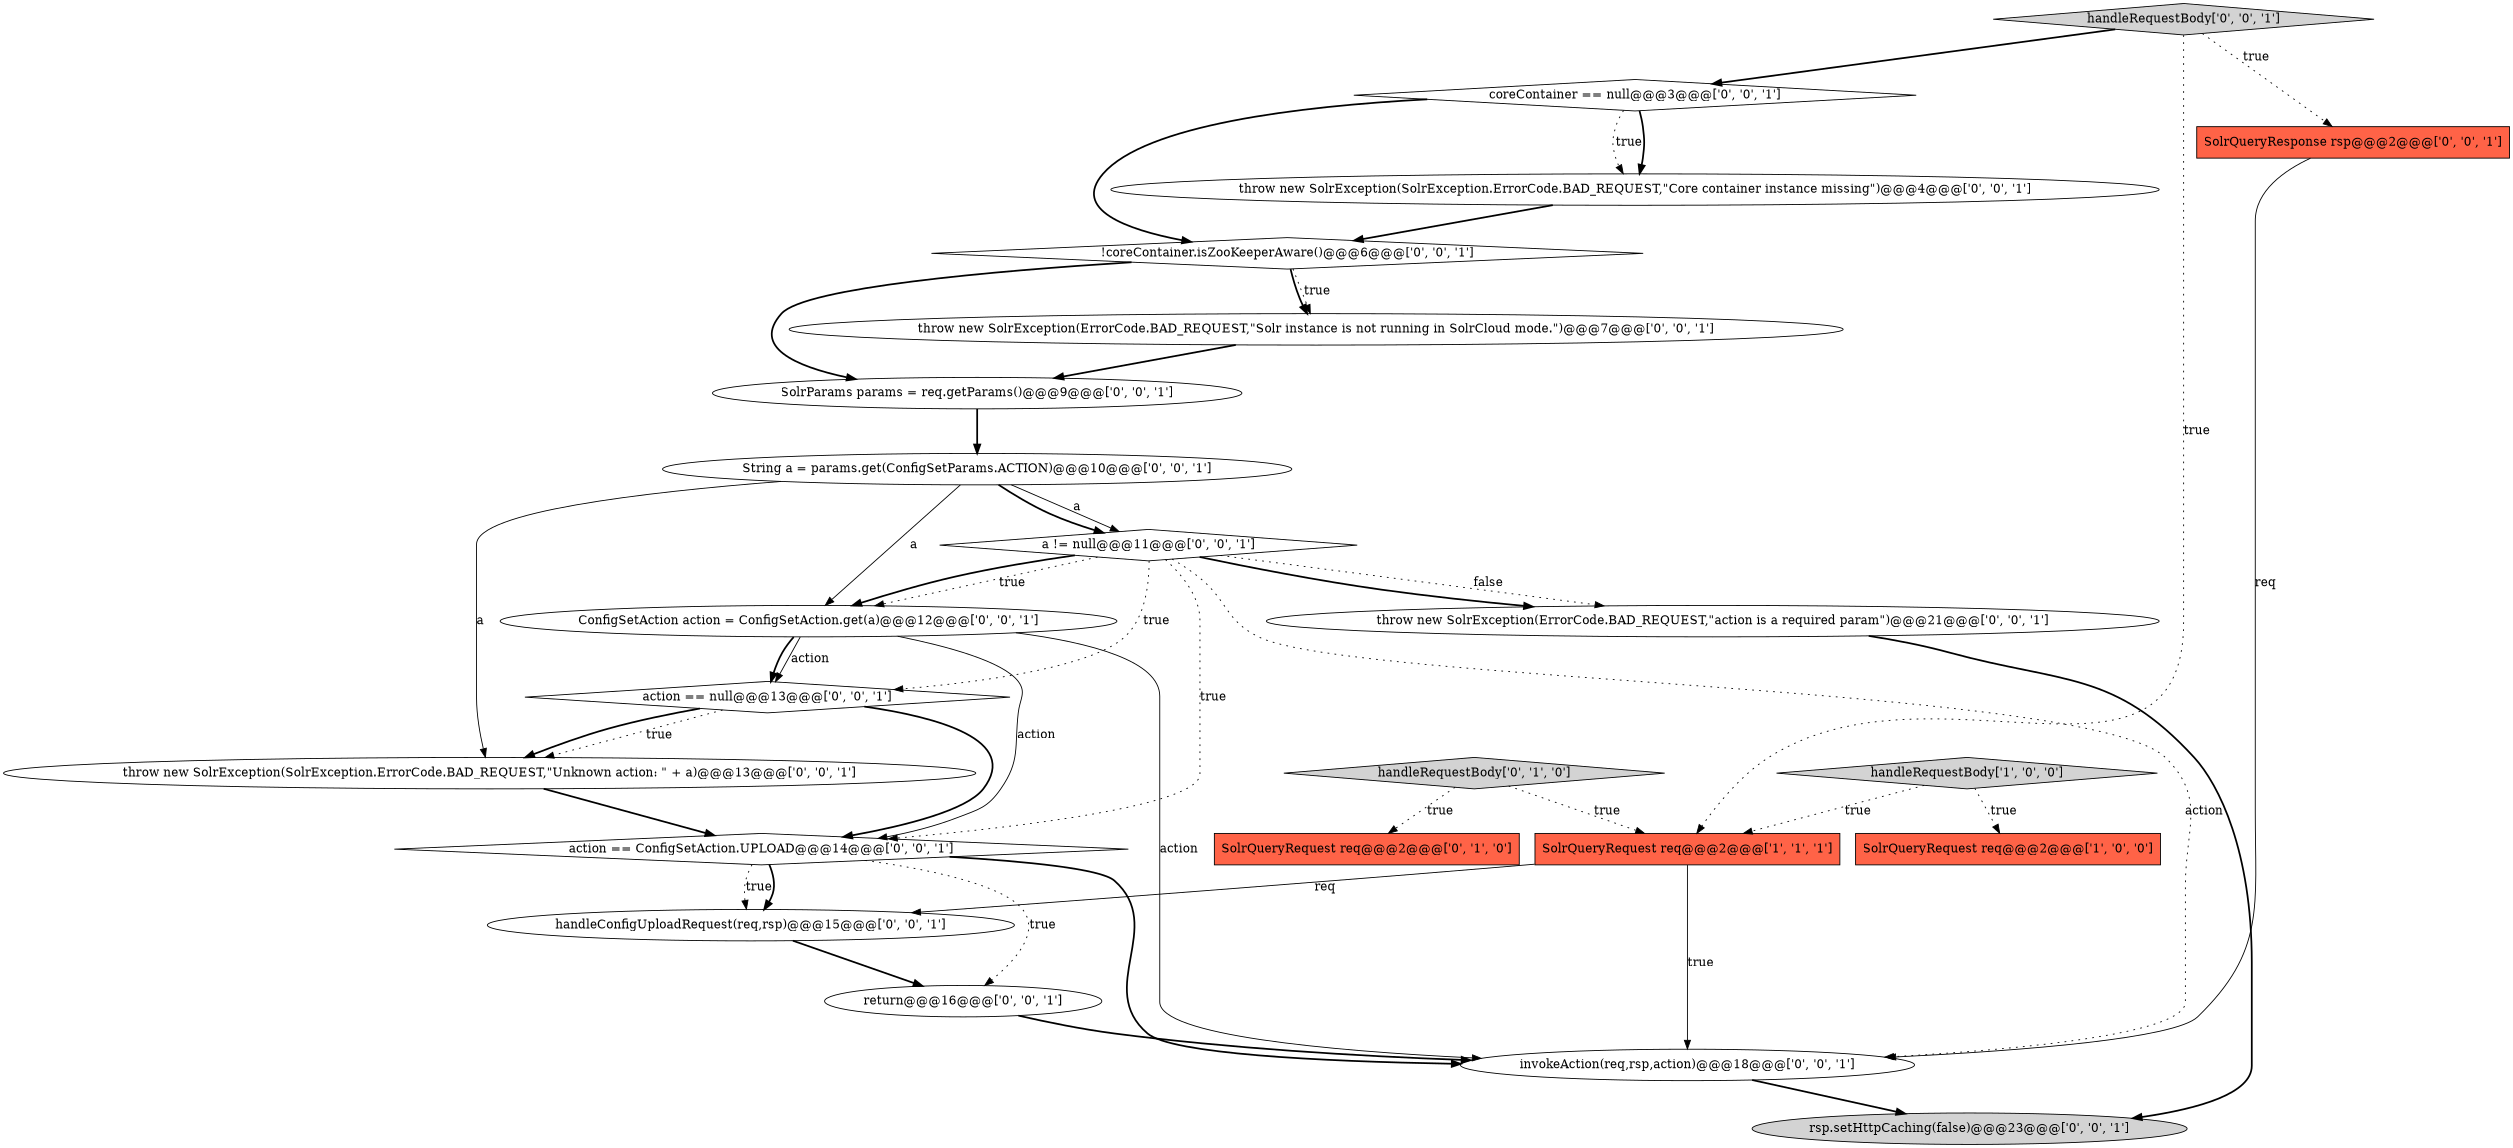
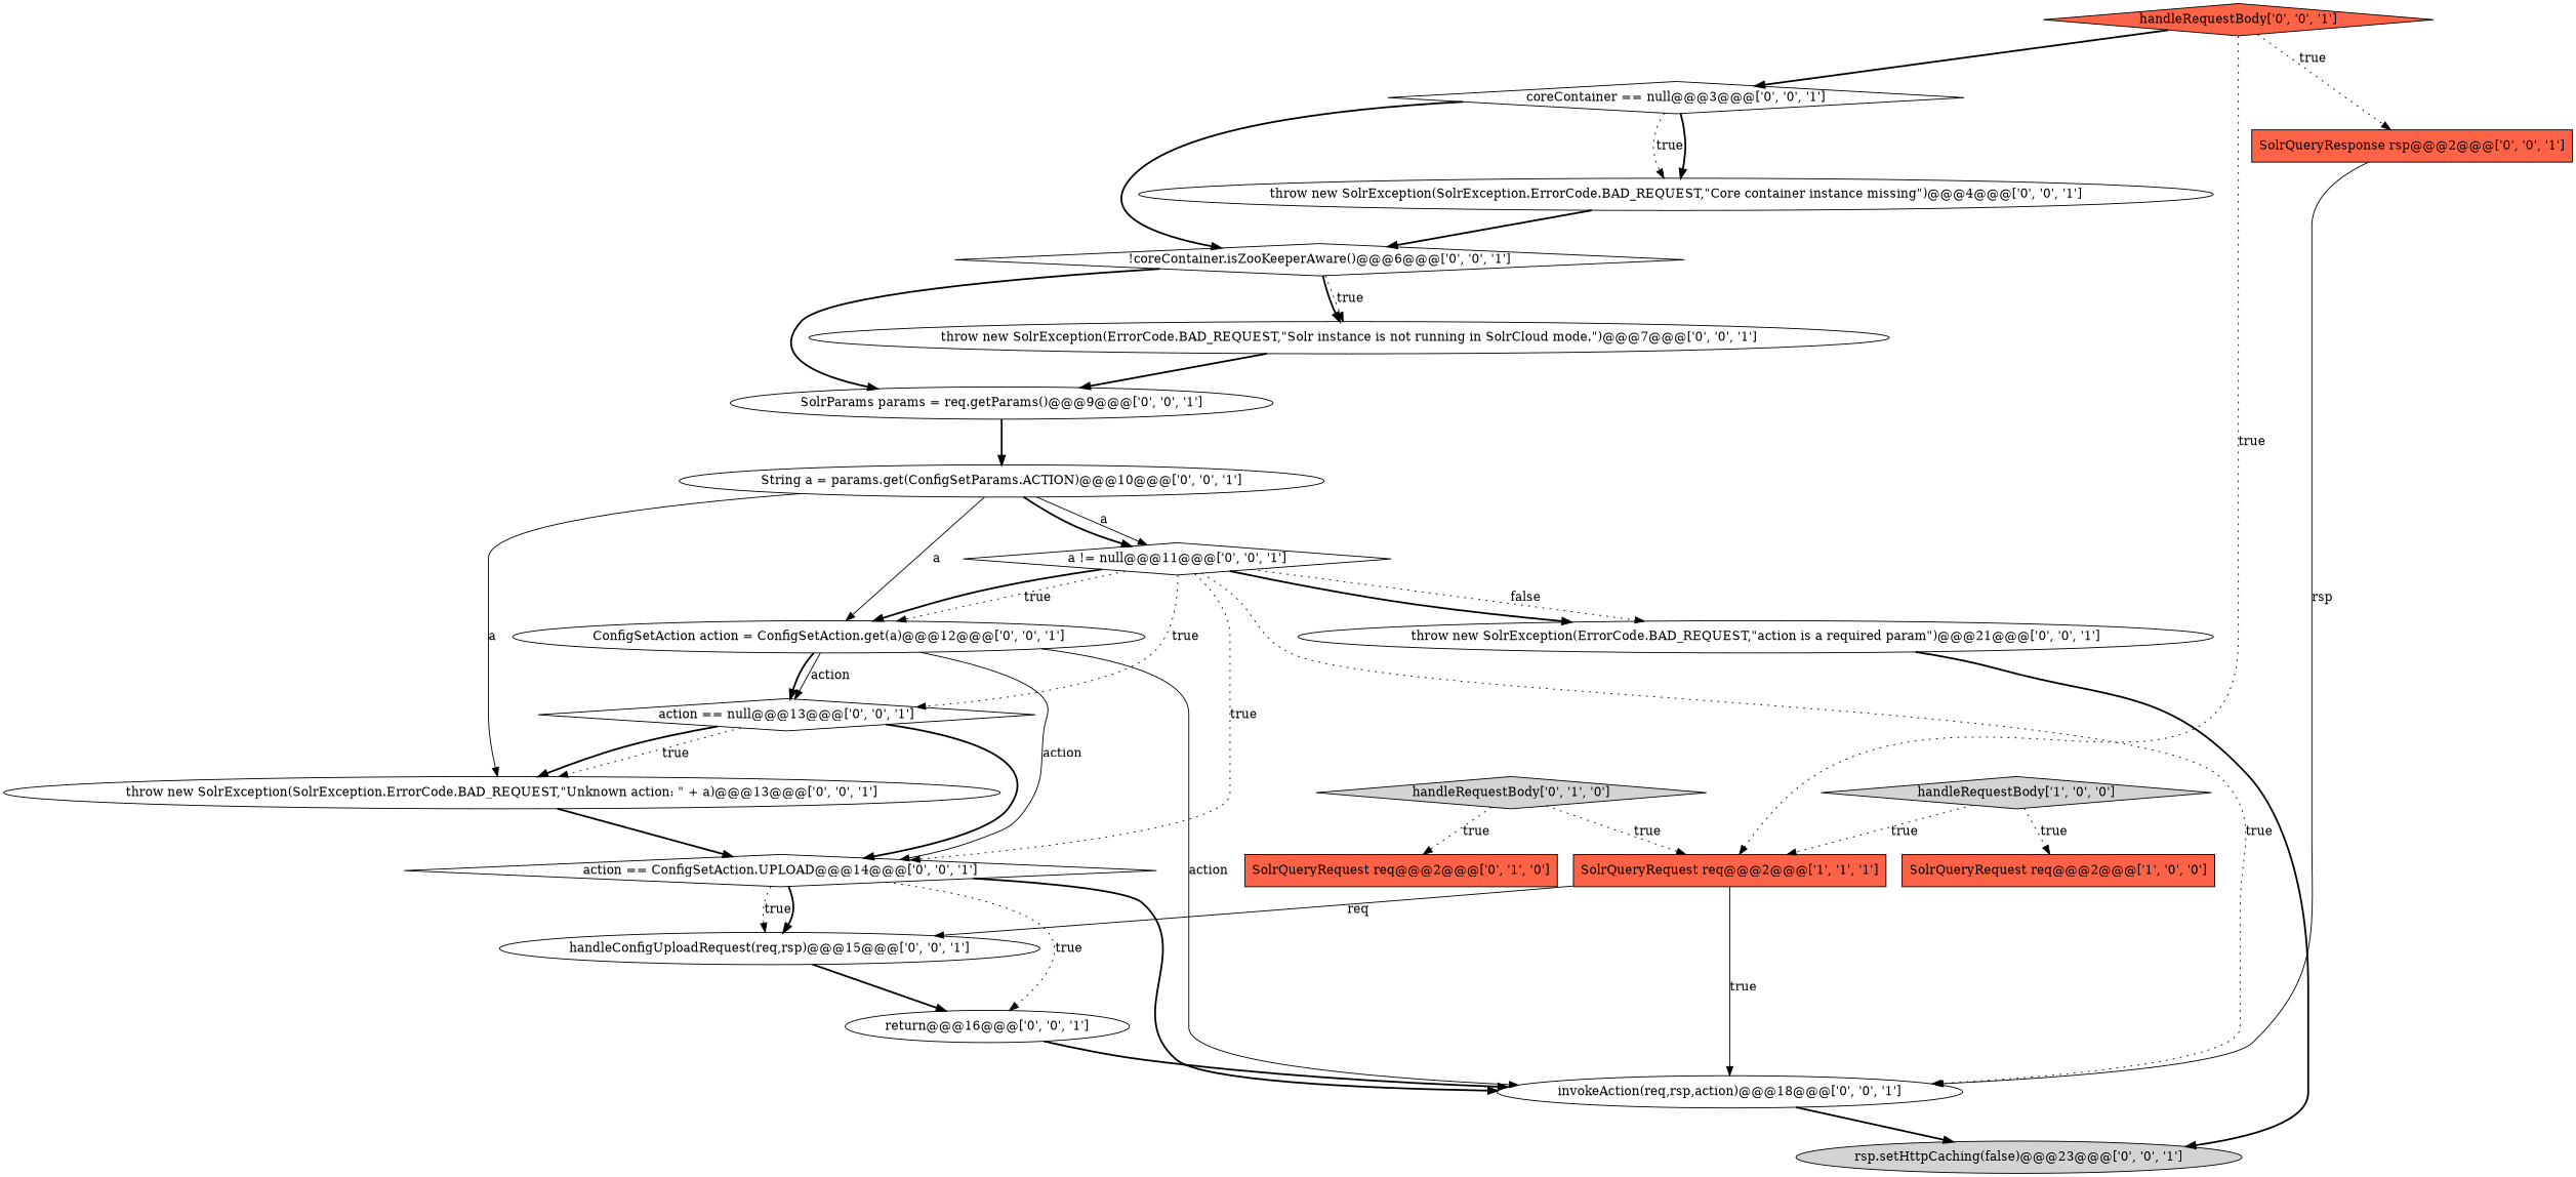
  digraph {
    node [fillcolor=white shape=ellipse style=filled]
    edge [style=bold]
    n1 [fillcolor=tomato label="SolrQueryRequest req@@@2@@@['1', '1', '1']" shape=box]
    n2 [label="invokeAction(req,rsp,action)@@@18@@@['0', '0', '1']"]
    n3 [label="handleConfigUploadRequest(req,rsp)@@@15@@@['0', '0', '1']"]
    n4 [fillcolor=lightgray label="rsp.setHttpCaching(false)@@@23@@@['0', '0', '1']"]
    n5 [label="return@@@16@@@['0', '0', '1']"]
    n6 [label="throw new SolrException(ErrorCode.BAD_REQUEST,\"action is a required param\")@@@21@@@['0', '0', '1']"]
-   n7 [fillcolor=lightgray label="handleRequestBody['0', '0', '1']" shape=diamond]
+   n7 [fillcolor=tomato label="handleRequestBody['0', '0', '1']" shape=diamond]
    n8 [fillcolor=tomato label="SolrQueryResponse rsp@@@2@@@['0', '0', '1']" shape=box]
    n9 [label="coreContainer == null@@@3@@@['0', '0', '1']" shape=diamond]
    n10 [label="!coreContainer.isZooKeeperAware()@@@6@@@['0', '0', '1']" shape=diamond]
    n11 [label="throw new SolrException(SolrException.ErrorCode.BAD_REQUEST,\"Core container instance missing\")@@@4@@@['0', '0', '1']"]
    n12 [fillcolor=tomato label="SolrQueryRequest req@@@2@@@['0', '1', '0']" shape=box]
    n13 [label="SolrParams params = req.getParams()@@@9@@@['0', '0', '1']"]
    n14 [label="throw new SolrException(ErrorCode.BAD_REQUEST,\"Solr instance is not running in SolrCloud mode.\")@@@7@@@['0', '0', '1']"]
    n15 [label="String a = params.get(ConfigSetParams.ACTION)@@@10@@@['0', '0', '1']"]
    n16 [fillcolor=tomato label="SolrQueryRequest req@@@2@@@['1', '0', '0']" shape=box]
    n17 [label="a != null@@@11@@@['0', '0', '1']" shape=diamond]
    n18 [label="ConfigSetAction action = ConfigSetAction.get(a)@@@12@@@['0', '0', '1']"]
    n19 [label="throw new SolrException(SolrException.ErrorCode.BAD_REQUEST,\"Unknown action: \" + a)@@@13@@@['0', '0', '1']"]
    n20 [label="action == ConfigSetAction.UPLOAD@@@14@@@['0', '0', '1']" shape=diamond]
    n21 [label="action == null@@@13@@@['0', '0', '1']" shape=diamond]
    n22 [fillcolor=lightgray label="handleRequestBody['0', '1', '0']" shape=diamond]
    n23 [fillcolor=lightgray label="handleRequestBody['1', '0', '0']" shape=diamond]
    n1 -> n2 [label=true style=solid]
    n1 -> n3 [label=req style=solid]
    n2 -> n4
    n3 -> n5
    n5 -> n2
    n6 -> n4
    n7 -> n1 [label=true style=dotted]
    n7 -> n8 [label=true style=dotted]
    n7 -> n9
-   n8 -> n2 [label=req style=solid]
+   n8 -> n2 [label=rsp style=solid]
    n9 -> n10
    n9 -> n11 [label=true style=dotted]
    n9 -> n11
    n10 -> n13
    n10 -> n14
    n10 -> n14 [label=true style=dotted]
    n11 -> n10
    n13 -> n15
    n14 -> n13
    n15 -> n17 [label=a style=solid]
    n15 -> n17
    n15 -> n18 [label=a style=solid]
    n15 -> n19 [label=a style=solid]
-   n17 -> n2 [label=action style=dotted]
+   n17 -> n2 [label=true style=dotted]
    n17 -> n6 [label=false style=dotted]
    n17 -> n6
    n17 -> n18 [label=true style=dotted]
    n17 -> n18
    n17 -> n20 [label=true style=dotted]
    n17 -> n21 [label=true style=dotted]
    n18 -> n2 [label=action style=solid]
    n18 -> n20 [label=action style=solid]
    n18 -> n21
    n18 -> n21 [label=action style=solid]
    n19 -> n20
    n20 -> n2
    n20 -> n3 [label=true style=dotted]
    n20 -> n3
    n20 -> n5 [label=true style=dotted]
    n21 -> n19 [label=true style=dotted]
    n21 -> n19
    n21 -> n20
    n22 -> n1 [label=true style=dotted]
    n22 -> n12 [label=true style=dotted]
    n23 -> n1 [label=true style=dotted]
    n23 -> n16 [label=true style=dotted]
  }
